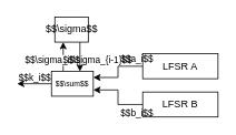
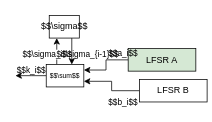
  <mxCell id="0" />
  <mxCell id="1" parent="0" />
  <mxCell id="2" style="edgeStyle=orthogonalEdgeStyle;rounded=0;orthogonalLoop=1;jettySize=auto;html=1;entryX=1;entryY=0.25;entryDx=0;entryDy=0;" parent="1" source="3" target="10" edge="1"><mxGeometry relative="1" as="geometry" /></mxCell>
- <mxCell id="3" value="LFSR A" style="rounded=0;whiteSpace=wrap;html=1;" parent="1" vertex="1"><mxGeometry x="170" y="64" width="90" height="30" as="geometry" /></mxCell>
+ <mxCell id="3" value="LFSR A" style="rounded=0;whiteSpace=wrap;html=1;fillColor=#d5e8d4;" parent="1" vertex="1"><mxGeometry x="170" y="64" width="90" height="30" as="geometry" /></mxCell>
  <mxCell id="4" style="edgeStyle=orthogonalEdgeStyle;rounded=0;orthogonalLoop=1;jettySize=auto;html=1;entryX=1;entryY=0.75;entryDx=0;entryDy=0;" parent="1" source="5" target="10" edge="1"><mxGeometry relative="1" as="geometry" /></mxCell>
- <mxCell id="5" value="LFSR B" style="rounded=0;whiteSpace=wrap;html=1;" parent="1" vertex="1"><mxGeometry x="170" y="110" width="90" height="30" as="geometry" /></mxCell>
+ <mxCell id="5" value="LFSR B" style="rounded=0;whiteSpace=wrap;html=1;" parent="1" vertex="1"><mxGeometry x="185" y="105" width="90" height="30" as="geometry" /></mxCell>
  <mxCell id="6" style="edgeStyle=orthogonalEdgeStyle;rounded=0;orthogonalLoop=1;jettySize=auto;html=1;" parent="1" source="10" edge="1"><mxGeometry relative="1" as="geometry"><mxPoint x="20" y="100" as="targetPoint" /></mxGeometry></mxCell>
  <mxCell id="7" value="$$\sigma_i$$" style="edgeStyle=orthogonalEdgeStyle;rounded=0;orthogonalLoop=1;jettySize=auto;html=1;exitX=0.298;exitY=-0.003;exitDx=0;exitDy=0;entryX=0.25;entryY=1;entryDx=0;entryDy=0;exitPerimeter=0;" parent="1" source="10" target="14" edge="1"><mxGeometry x="-0.279" y="13" relative="1" as="geometry"><Array as="points"><mxPoint x="76" y="50" /></Array><mxPoint as="offset" /></mxGeometry></mxCell>
  <mxCell id="8" style="rounded=0;orthogonalLoop=1;jettySize=auto;html=1;exitX=0.699;exitY=0.005;exitDx=0;exitDy=0;entryX=0.75;entryY=1;entryDx=0;entryDy=0;exitPerimeter=0;startArrow=classic;startFill=1;endArrow=none;endFill=0;edgeStyle=orthogonalEdgeStyle;" parent="1" source="10" target="14" edge="1"><mxGeometry relative="1" as="geometry"><Array as="points"><mxPoint x="96" y="50" /></Array></mxGeometry></mxCell>
  <mxCell id="9" value="$$\sigma_{i-1}$$" style="edgeLabel;html=1;align=center;verticalAlign=middle;resizable=0;points=[];labelBackgroundColor=none;" parent="8" vertex="1" connectable="0"><mxGeometry x="0.227" y="1" relative="1" as="geometry"><mxPoint x="21" y="8" as="offset" /></mxGeometry></mxCell>
  <mxCell id="10" value="$$\sum$$" style="rounded=0;whiteSpace=wrap;html=1;fontSize=9;" parent="1" vertex="1"><mxGeometry x="61" y="85" width="50" height="30" as="geometry" /></mxCell>
  <mxCell id="11" value="$$a_i$$" style="edgeLabel;html=1;align=center;verticalAlign=middle;resizable=0;points=[];labelBackgroundColor=none;" parent="1" vertex="1" connectable="0"><mxGeometry x="165" y="72" as="geometry"><mxPoint x="-3" y="-3" as="offset" /></mxGeometry></mxCell>
  <mxCell id="12" value="$$b_i$$" style="edgeLabel;html=1;align=center;verticalAlign=middle;resizable=0;points=[];labelBackgroundColor=none;" parent="1" vertex="1" connectable="0"><mxGeometry x="166" y="130" as="geometry"><mxPoint x="-4" y="4" as="offset" /></mxGeometry></mxCell>
  <mxCell id="13" value="$$k_i$$" style="edgeLabel;html=1;align=center;verticalAlign=middle;resizable=0;points=[];labelBackgroundColor=none;" parent="1" vertex="1" connectable="0"><mxGeometry x="40" y="94" as="geometry"><mxPoint y="-2" as="offset" /></mxGeometry></mxCell>
  <mxCell id="14" value="" style="rounded=0;html=1;" parent="1" vertex="1"><mxGeometry x="65" y="20" width="40" height="30" as="geometry" /></mxCell>
  <mxCell id="15" value="$$\sigma$$" style="text;html=1;align=center;verticalAlign=middle;resizable=0;points=[];autosize=1;strokeColor=none;fillColor=none;" parent="1" vertex="1"><mxGeometry x="45" y="25" width="80" height="20" as="geometry" /></mxCell>
